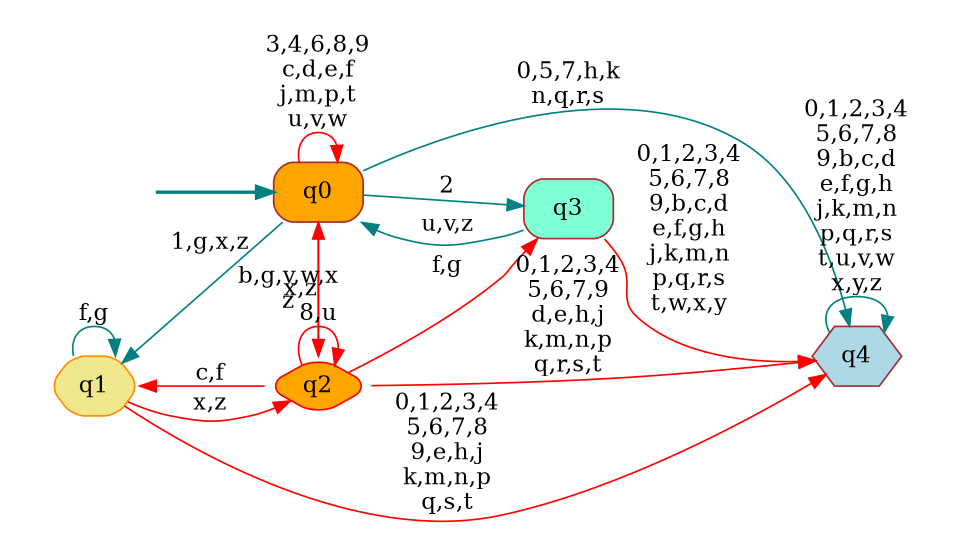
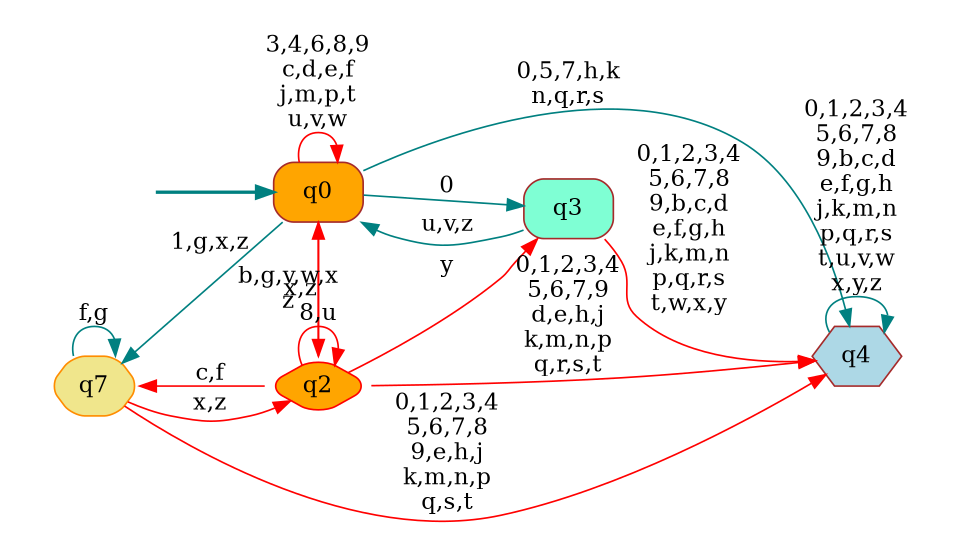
  digraph {
    rankdir=LR
    node [shape=box style="rounded,filled" color=brown fillcolor=orange]
    edge [color=red]
    __start0 [height=0 shape=none style=invis width=0 color="" fillcolor=""]
    n2 [label=q0]
-   n3 [color=darkorange fillcolor=khaki label=q1 shape=hexagon]
+   n3 [color=darkorange fillcolor=khaki label=q7 shape=hexagon]
    n4 [color=red label=q2 shape=diamond]
    n5 [fillcolor=aquamarine label=q3]
    n6 [fillcolor=lightblue label=q4 shape=hexagon style=filled]
    subgraph cluster_1 {
      nodesep=0.15
      ranksep=0.15
      style=invis
      __start0
      n2
    }
    __start0 -> n2 [color=teal penwidth=2]
    n2 -> n2 [label="3,4,6,8,9\nc,d,e,f\nj,m,p,t\nu,v,w"]
    n2 -> n3 [color=teal label="1,g,x,z"]
    n2 -> n4 [label="x,z"]
-   n2 -> n5 [color=teal label=2]
+   n2 -> n5 [color=teal label=0]
    n2 -> n6 [color=teal label="0,5,7,h,k\nn,q,r,s"]
    n3 -> n3 [color=teal label="f,g"]
    n3 -> n4 [label="x,z"]
    n3 -> n6 [label="0,1,2,3,4\n5,6,7,8\n9,e,h,j\nk,m,n,p\nq,s,t"]
    n4 -> n2 [label="b,g,v,w,x\nz"]
    n4 -> n3 [label="c,f"]
    n4 -> n4 [label="8,u"]
-   n4 -> n5 [label="f,g"]
+   n4 -> n5 [label=y]
    n4 -> n6 [label="0,1,2,3,4\n5,6,7,9\nd,e,h,j\nk,m,n,p\nq,r,s,t"]
    n5 -> n2 [color=teal label="u,v,z"]
    n5 -> n6 [label="0,1,2,3,4\n5,6,7,8\n9,b,c,d\ne,f,g,h\nj,k,m,n\np,q,r,s\nt,w,x,y"]
    n6 -> n6 [color=teal label="0,1,2,3,4\n5,6,7,8\n9,b,c,d\ne,f,g,h\nj,k,m,n\np,q,r,s\nt,u,v,w\nx,y,z"]
  }
